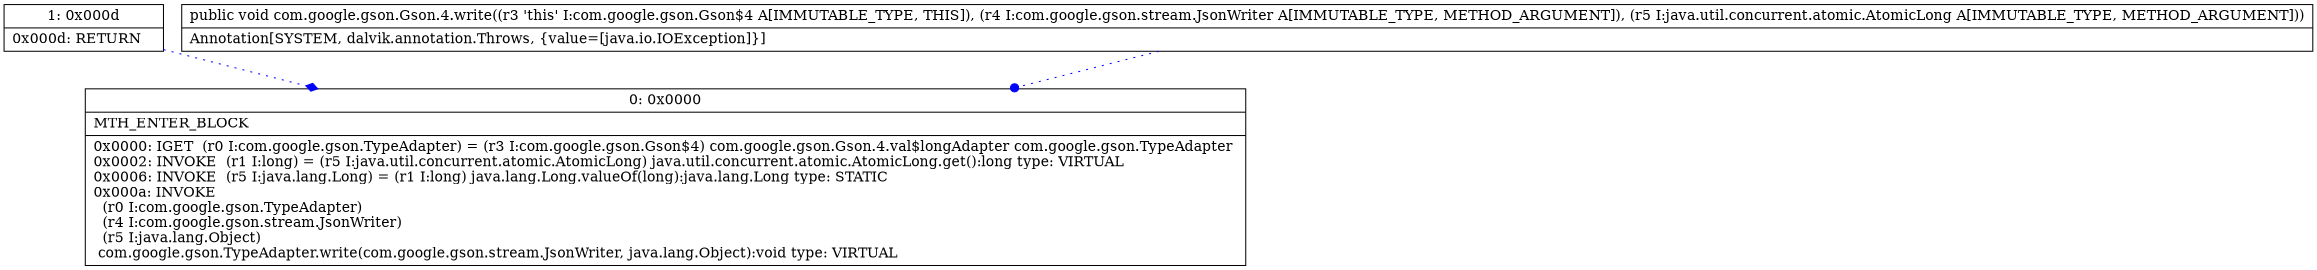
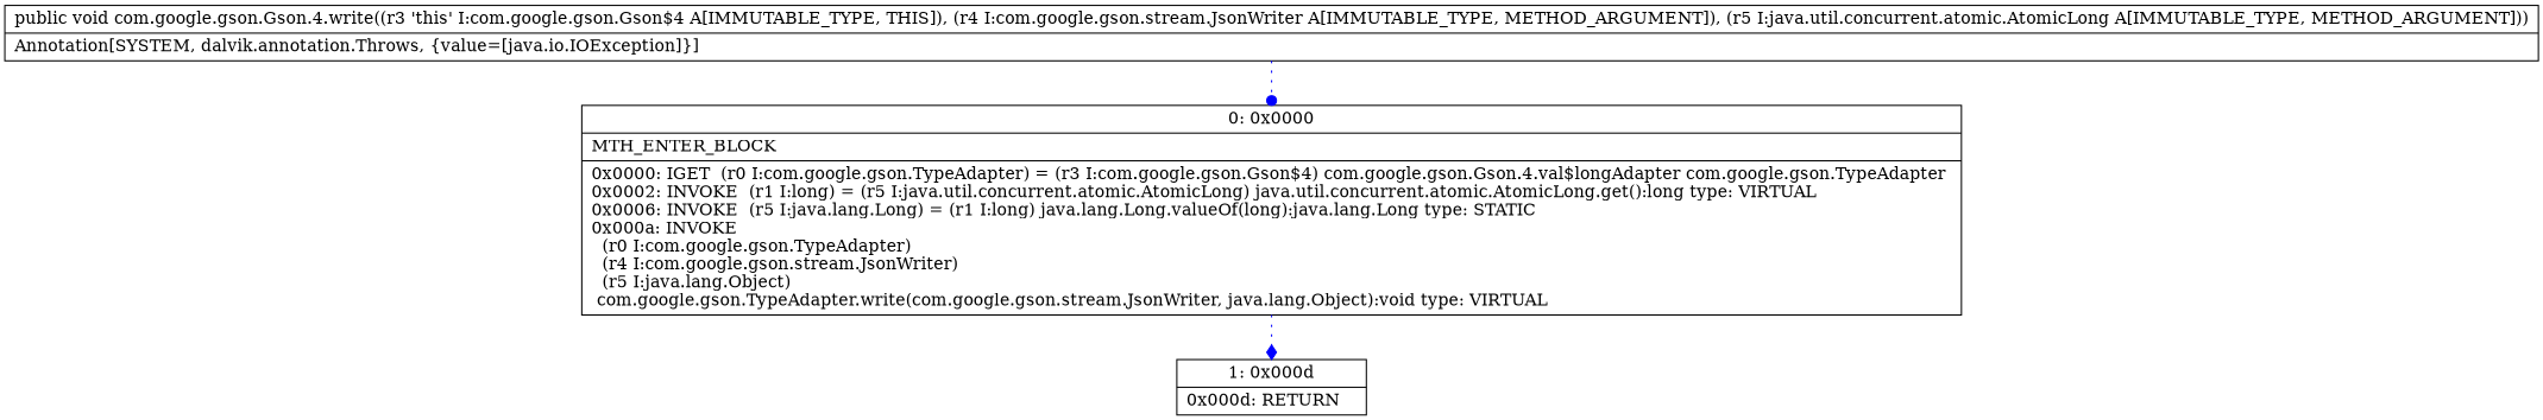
  digraph {
    node [shape=record]
    edge [color=blue style=dotted]
    n1 [label="{0\:\ 0x0000|MTH_ENTER_BLOCK\l|0x0000: IGET  (r0 I:com.google.gson.TypeAdapter) = (r3 I:com.google.gson.Gson$4) com.google.gson.Gson.4.val$longAdapter com.google.gson.TypeAdapter \l0x0002: INVOKE  (r1 I:long) = (r5 I:java.util.concurrent.atomic.AtomicLong) java.util.concurrent.atomic.AtomicLong.get():long type: VIRTUAL \l0x0006: INVOKE  (r5 I:java.lang.Long) = (r1 I:long) java.lang.Long.valueOf(long):java.lang.Long type: STATIC \l0x000a: INVOKE  \l  (r0 I:com.google.gson.TypeAdapter)\l  (r4 I:com.google.gson.stream.JsonWriter)\l  (r5 I:java.lang.Object)\l com.google.gson.TypeAdapter.write(com.google.gson.stream.JsonWriter, java.lang.Object):void type: VIRTUAL \l}"]
    n2 [label="{1\:\ 0x000d|0x000d: RETURN   \l}"]
    n3 [label="{public void com.google.gson.Gson.4.write((r3 'this' I:com.google.gson.Gson$4 A[IMMUTABLE_TYPE, THIS]), (r4 I:com.google.gson.stream.JsonWriter A[IMMUTABLE_TYPE, METHOD_ARGUMENT]), (r5 I:java.util.concurrent.atomic.AtomicLong A[IMMUTABLE_TYPE, METHOD_ARGUMENT]))  | Annotation[SYSTEM, dalvik.annotation.Throws, \{value=[java.io.IOException]\}]\l}"]
-   n2 -> n1 [arrowhead=diamond]
+   n1 -> n2 [arrowhead=diamond]
    n3 -> n1 [arrowhead=dot]
  }
